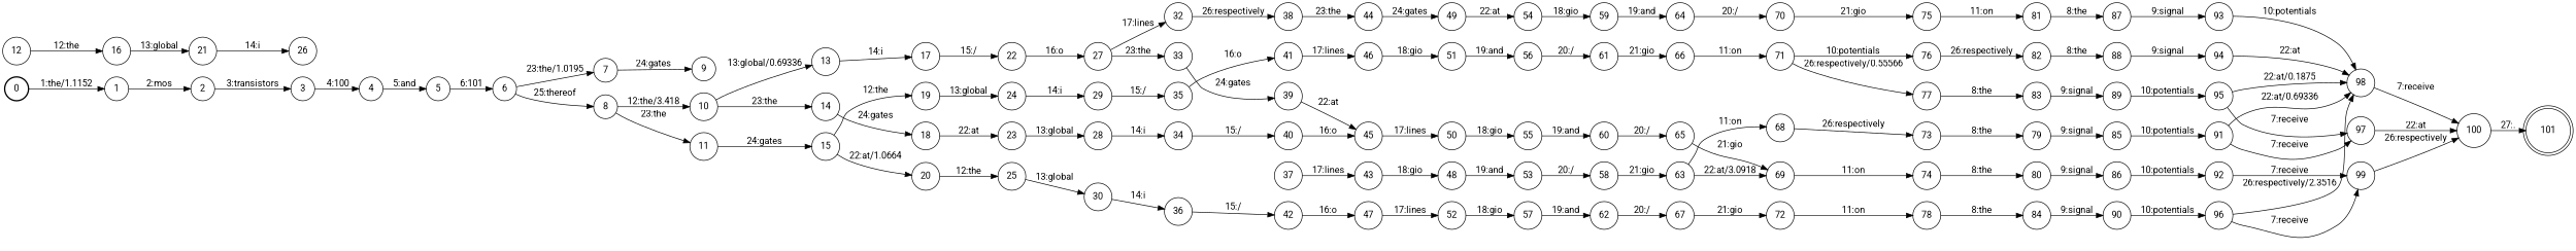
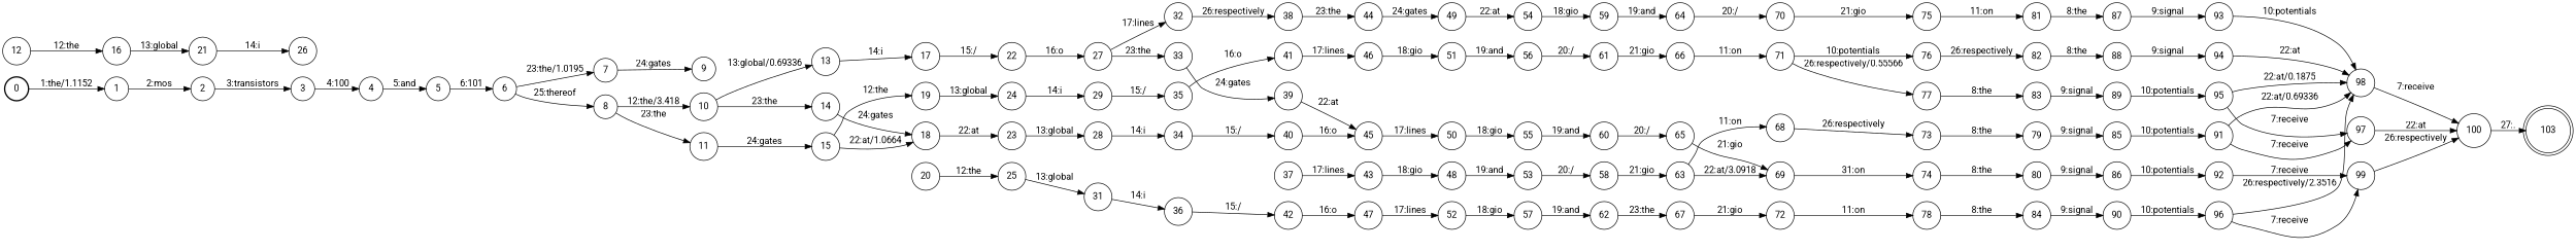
  digraph {
    fontname=Roboto
    nodesep=0.25
    rankdir=LR
    ranksep=0.4
    node [fontname=Roboto fontsize=14 shape=circle style=solid]
    edge [fontname=Roboto fontsize=14]
    n1 [label=0 style=bold]
    n2 [label=1]
    n3 [label=2]
    n4 [label=3]
    n5 [label=4]
    n6 [label=5]
    n7 [label=6]
    n8 [label=7]
    n9 [label=8]
    n10 [label=9]
    n11 [label=10]
    n12 [label=11]
    n13 [label=14]
    n14 [label=13]
    n15 [label=15]
    n16 [label=12]
    n17 [label=16]
    n18 [label=18]
    n19 [label=17]
    n20 [label=19]
    n21 [label=20]
    n22 [label=21]
    n23 [label=23]
    n24 [label=22]
    n25 [label=24]
    n26 [label=25]
    n27 [label=26]
    n28 [label=27]
    n29 [label=28]
    n30 [label=29]
-   n31 [label=30]
+   n31 [label=31]
    n32 [label=33]
    n33 [label=32]
    n34 [label=34]
    n35 [label=35]
    n36 [label=36]
    n37 [label=39]
    n38 [label=38]
    n39 [label=40]
    n40 [label=41]
    n41 [label=42]
    n42 [label=37]
    n43 [label=43]
    n44 [label=45]
    n45 [label=44]
    n46 [label=46]
    n47 [label=47]
    n48 [label=48]
    n49 [label=49]
    n50 [label=50]
    n51 [label=51]
    n52 [label=52]
    n53 [label=53]
    n54 [label=54]
    n55 [label=55]
    n56 [label=56]
    n57 [label=57]
    n58 [label=58]
    n59 [label=59]
    n60 [label=60]
    n61 [label=61]
    n62 [label=62]
    n63 [label=63]
    n64 [label=64]
    n65 [label=65]
    n66 [label=66]
    n67 [label=67]
    n68 [label=68]
    n69 [label=69]
    n70 [label=70]
    n71 [label=71]
    n72 [label=72]
    n73 [label=73]
    n74 [label=74]
    n75 [label=75]
    n76 [label=76]
    n77 [label=77]
    n78 [label=78]
    n79 [label=79]
    n80 [label=80]
    n81 [label=81]
    n82 [label=82]
    n83 [label=83]
    n84 [label=84]
    n85 [label=85]
    n86 [label=86]
    n87 [label=87]
    n88 [label=88]
    n89 [label=89]
    n90 [label=90]
    n91 [label=91]
    n92 [label=92]
    n93 [label=93]
    n94 [label=94]
    n95 [label=95]
    n96 [label=96]
    n97 [label=97]
    n98 [label=98]
    n99 [label=99]
    n100 [label=100]
-   n101 [label=101 shape=doublecircle]
+   n101 [label=103 shape=doublecircle]
    n1 -> n2 [label="1:the/1.1152"]
    n2 -> n3 [label="2:mos"]
    n3 -> n4 [label="3:transistors"]
    n4 -> n5 [label="4:100"]
    n5 -> n6 [label="5:and"]
    n6 -> n7 [label="6:101"]
    n7 -> n8 [label="23:the/1.0195"]
    n7 -> n9 [label="25:thereof"]
    n8 -> n10 [label="24:gates"]
    n9 -> n11 [label="12:the/3.418"]
    n9 -> n12 [label="23:the"]
    n11 -> n13 [label="23:the"]
    n11 -> n14 [label="13:global/0.69336"]
    n12 -> n15 [label="24:gates"]
    n13 -> n18 [label="24:gates"]
    n14 -> n19 [label="14:i"]
    n15 -> n20 [label="12:the"]
-   n15 -> n21 [label="22:at/1.0664"]
+   n15 -> n18 [label="22:at/1.0664"]
    n16 -> n17 [label="12:the"]
    n17 -> n22 [label="13:global"]
    n18 -> n23 [label="22:at"]
    n19 -> n24 [label="15:/"]
    n20 -> n25 [label="13:global"]
    n21 -> n26 [label="12:the"]
    n22 -> n27 [label="14:i"]
    n23 -> n29 [label="13:global"]
    n24 -> n28 [label="16:o"]
    n25 -> n30 [label="14:i"]
    n26 -> n31 [label="13:global"]
    n28 -> n32 [label="23:the"]
    n28 -> n33 [label="17:lines"]
    n29 -> n34 [label="14:i"]
    n30 -> n35 [label="15:/"]
    n31 -> n36 [label="14:i"]
    n32 -> n37 [label="24:gates"]
    n33 -> n38 [label="26:respectively"]
    n34 -> n39 [label="15:/"]
    n35 -> n40 [label="16:o"]
    n36 -> n41 [label="15:/"]
    n37 -> n44 [label="22:at"]
    n38 -> n45 [label="23:the"]
    n39 -> n44 [label="16:o"]
    n40 -> n46 [label="17:lines"]
    n41 -> n47 [label="16:o"]
    n42 -> n43 [label="17:lines"]
    n43 -> n48 [label="18:gio"]
    n44 -> n50 [label="17:lines"]
    n45 -> n49 [label="24:gates"]
    n46 -> n51 [label="18:gio"]
    n47 -> n52 [label="17:lines"]
    n48 -> n53 [label="19:and"]
    n49 -> n54 [label="22:at"]
    n50 -> n55 [label="18:gio"]
    n51 -> n56 [label="19:and"]
    n52 -> n57 [label="18:gio"]
    n53 -> n58 [label="20:/"]
    n54 -> n59 [label="18:gio"]
    n55 -> n60 [label="19:and"]
    n56 -> n61 [label="20:/"]
    n57 -> n62 [label="19:and"]
    n58 -> n63 [label="21:gio"]
    n59 -> n64 [label="19:and"]
    n60 -> n65 [label="20:/"]
    n61 -> n66 [label="21:gio"]
-   n62 -> n67 [label="20:/"]
+   n62 -> n67 [label="23:the"]
    n63 -> n68 [label="11:on"]
    n63 -> n69 [label="22:at/3.0918"]
    n64 -> n70 [label="20:/"]
    n65 -> n69 [label="21:gio"]
    n66 -> n71 [label="11:on"]
    n67 -> n72 [label="21:gio"]
    n68 -> n73 [label="26:respectively"]
-   n69 -> n74 [label="11:on"]
+   n69 -> n74 [label="31:on"]
    n70 -> n75 [label="21:gio"]
    n71 -> n76 [label="10:potentials"]
    n71 -> n77 [label="26:respectively/0.55566"]
    n72 -> n78 [label="11:on"]
    n73 -> n79 [label="8:the"]
    n74 -> n80 [label="8:the"]
    n75 -> n81 [label="11:on"]
    n76 -> n82 [label="26:respectively"]
    n77 -> n83 [label="8:the"]
    n78 -> n84 [label="8:the"]
    n79 -> n85 [label="9:signal"]
    n80 -> n86 [label="9:signal"]
    n81 -> n87 [label="8:the"]
    n82 -> n88 [label="8:the"]
    n83 -> n89 [label="9:signal"]
    n84 -> n90 [label="9:signal"]
    n85 -> n91 [label="10:potentials"]
    n86 -> n92 [label="10:potentials"]
    n87 -> n93 [label="9:signal"]
    n88 -> n94 [label="9:signal"]
    n89 -> n95 [label="10:potentials"]
    n90 -> n96 [label="10:potentials"]
    n91 -> n97 [label="7:receive"]
    n91 -> n98 [label="22:at/0.69336"]
    n92 -> n99 [label="7:receive"]
    n93 -> n98 [label="10:potentials"]
    n94 -> n98 [label="22:at"]
    n95 -> n97 [label="7:receive"]
    n95 -> n98 [label="22:at/0.1875"]
    n96 -> n98 [label="26:respectively/2.3516"]
    n96 -> n99 [label="7:receive"]
    n97 -> n100 [label="22:at"]
    n98 -> n100 [label="7:receive"]
    n99 -> n100 [label="26:respectively"]
    n100 -> n101 [label="27:."]
  }
